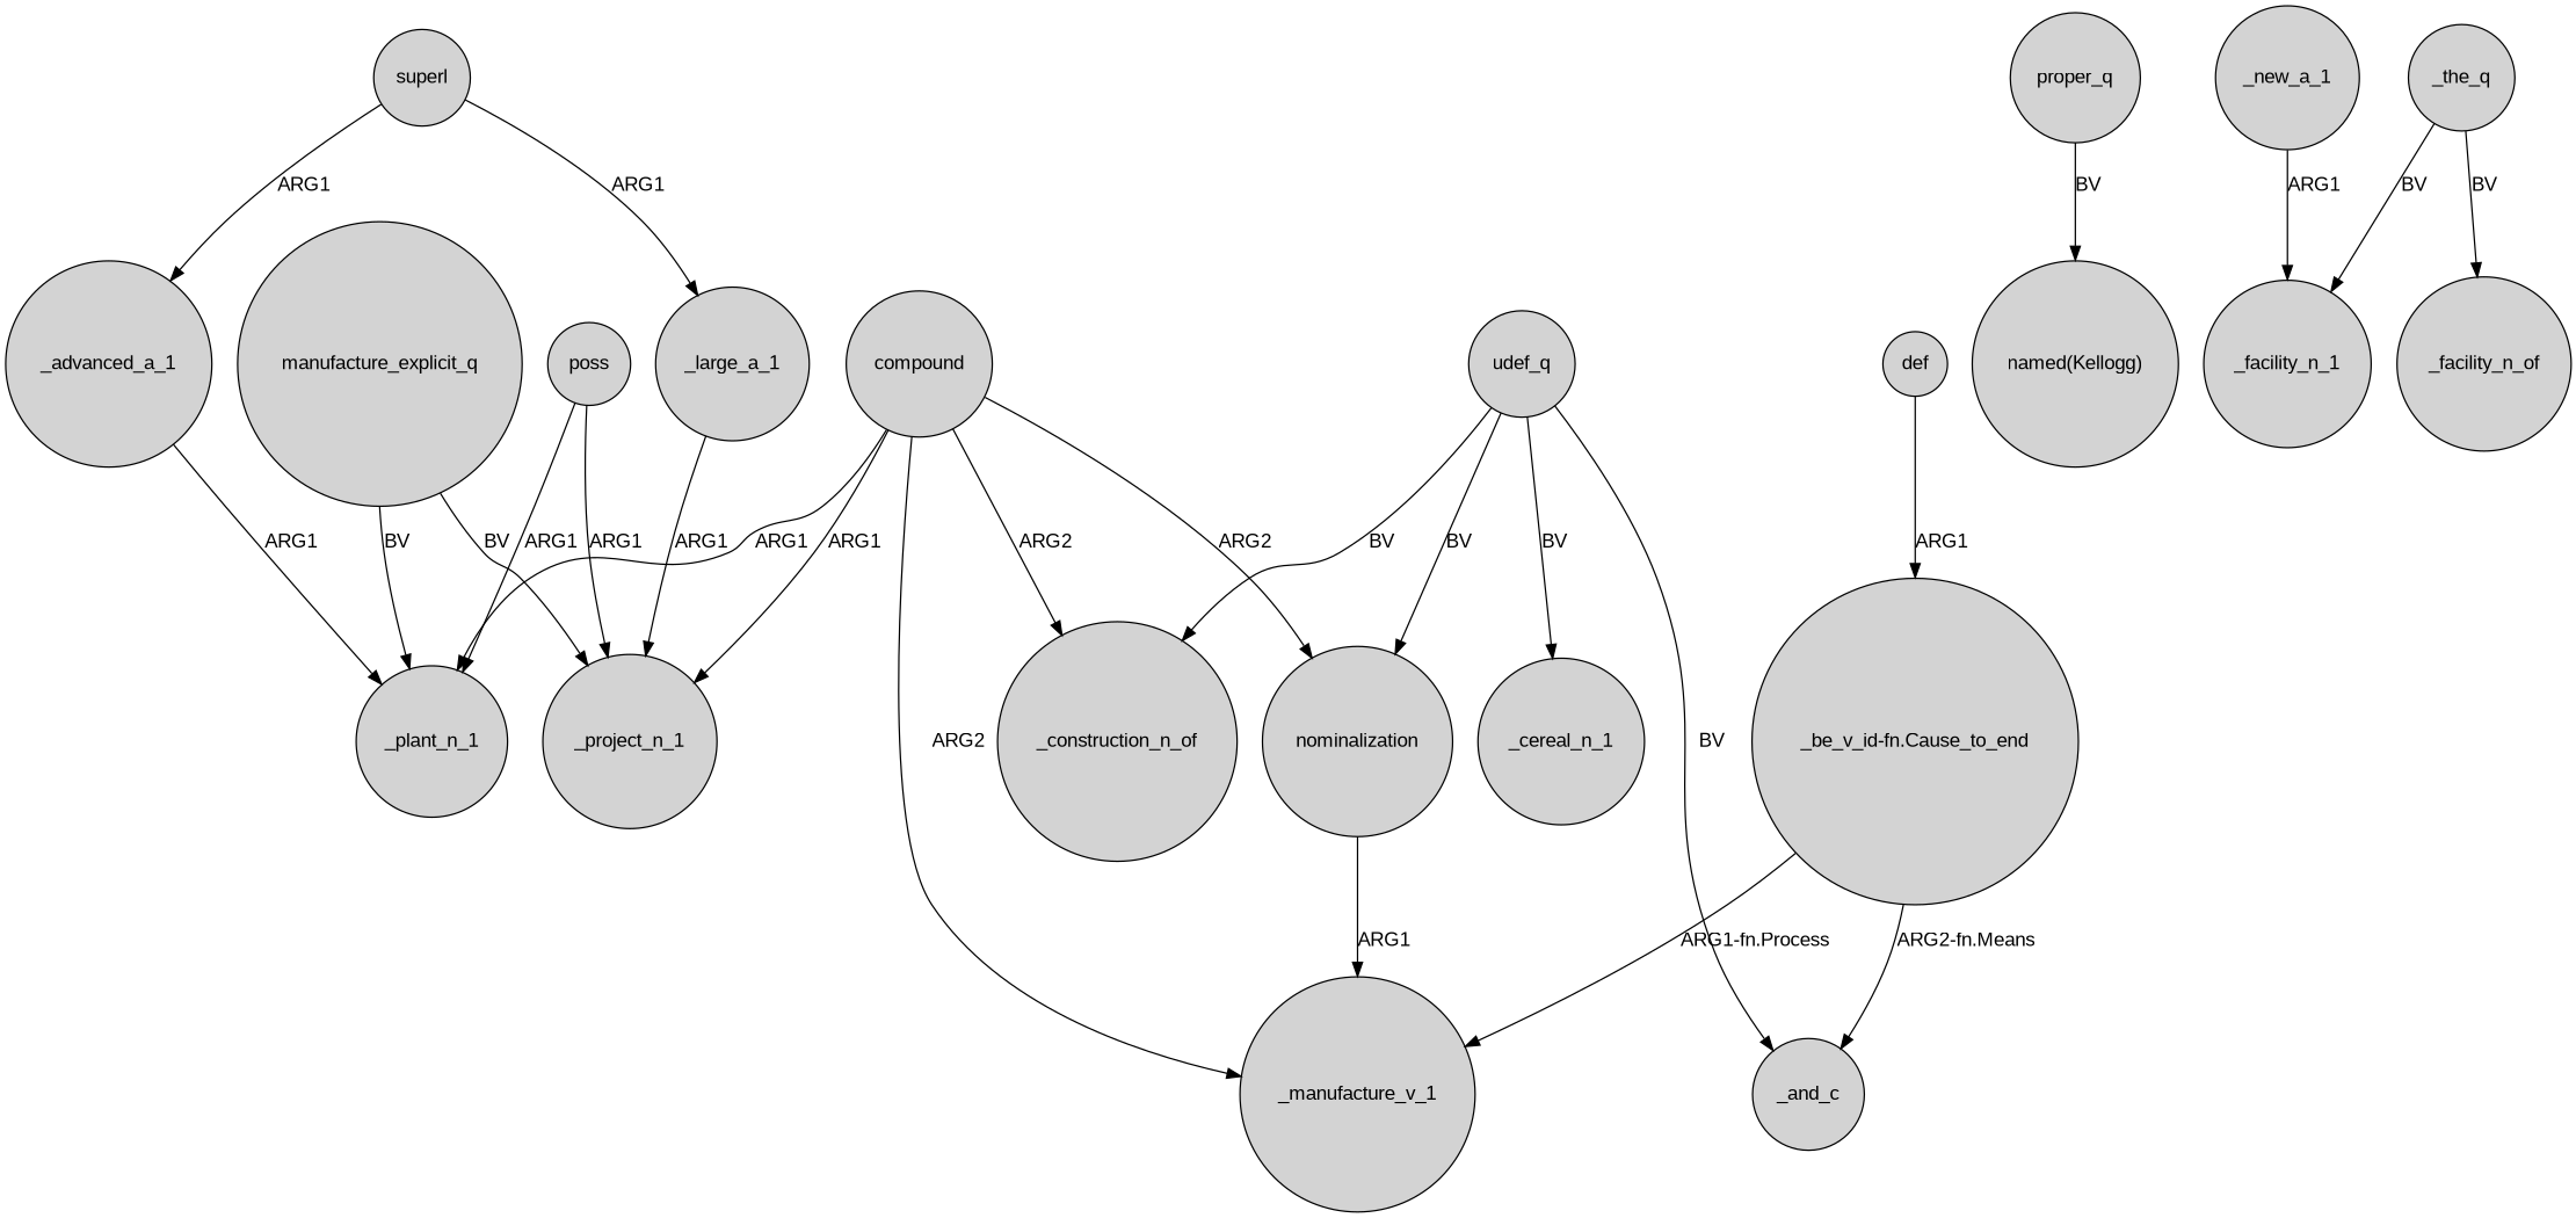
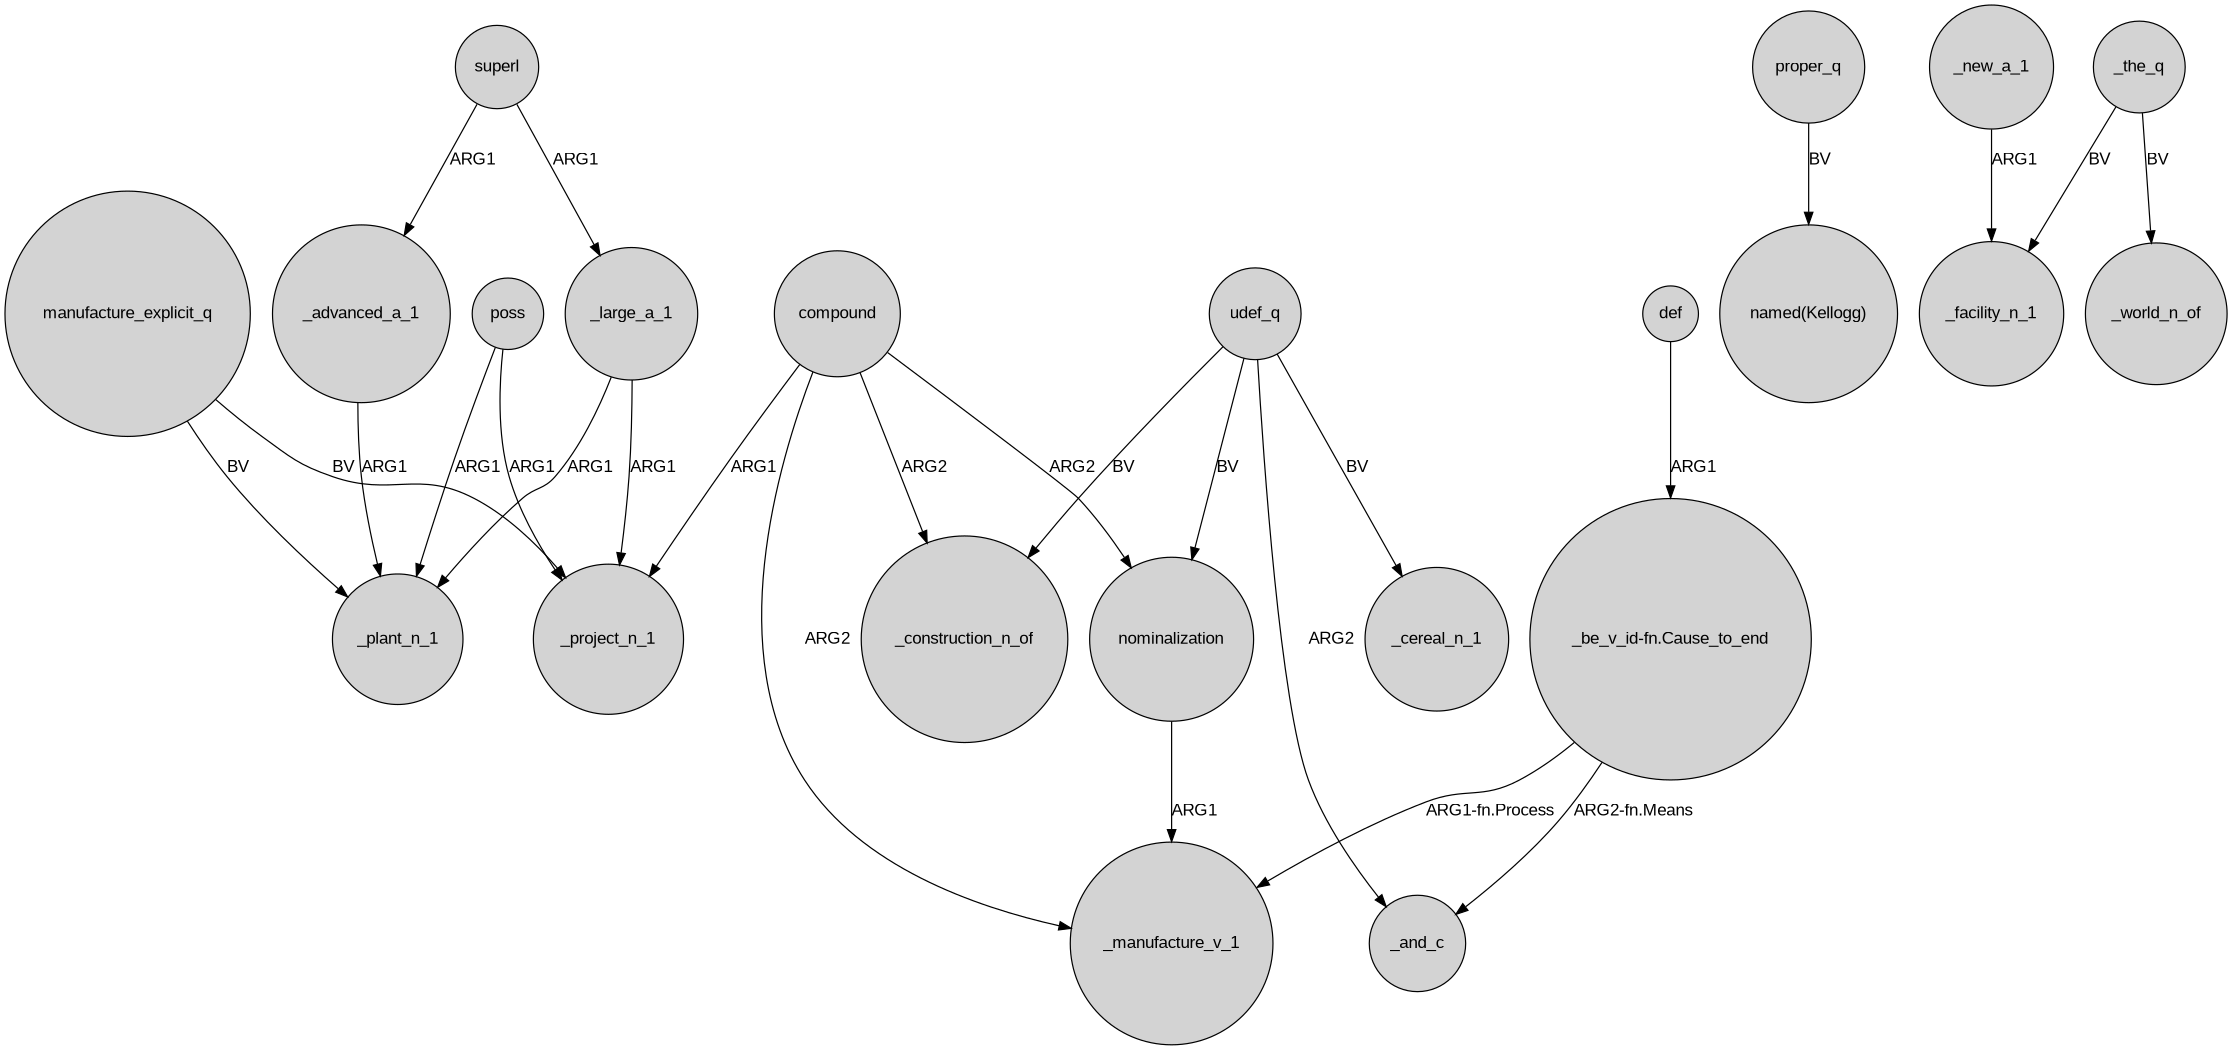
  digraph {
    fontname="Liberation Sans"
    node [fontname="Liberation Sans" shape=circle style=filled]
    edge [fontname="Liberation Sans"]
    poss
    _plant_n_1
    _project_n_1
    n4 [label=manufacture_explicit_q]
    superl
    _advanced_a_1
    _large_a_1
    proper_q
    "named(Kellogg)"
    udef_q
    nominalization
    _and_c
    _cereal_n_1
    _construction_n_of
    _manufacture_v_1
    n16 [label=def]
    "_be_v_id-fn.Cause_to_end"
    compound
    _new_a_1
    _facility_n_1
    _the_q
-   _world_n_of [label=_facility_n_of]
+   _world_n_of
    poss -> _plant_n_1 [label=ARG1]
    poss -> _project_n_1 [label=ARG1]
    n4 -> _plant_n_1 [label=BV]
    n4 -> _project_n_1 [label=BV]
    superl -> _advanced_a_1 [label=ARG1]
    superl -> _large_a_1 [label=ARG1]
    _advanced_a_1 -> _plant_n_1 [label=ARG1]
    _large_a_1 -> _project_n_1 [label=ARG1]
    proper_q -> "named(Kellogg)" [label=BV]
    udef_q -> nominalization [label=BV]
-   udef_q -> _and_c [label=BV]
+   udef_q -> _and_c [label=ARG2]
    udef_q -> _cereal_n_1 [label=BV]
    udef_q -> _construction_n_of [label=BV]
    nominalization -> _manufacture_v_1 [label=ARG1]
    n16 -> "_be_v_id-fn.Cause_to_end" [label=ARG1]
    "_be_v_id-fn.Cause_to_end" -> _and_c [label="ARG2-fn.Means"]
    "_be_v_id-fn.Cause_to_end" -> _manufacture_v_1 [label="ARG1-fn.Process"]
-   compound -> _plant_n_1 [label=ARG1]
+   _large_a_1 -> _plant_n_1 [label=ARG1]
    compound -> _project_n_1 [label=ARG1]
    compound -> nominalization [label=ARG2]
    compound -> _construction_n_of [label=ARG2]
    compound -> _manufacture_v_1 [label=ARG2]
    _new_a_1 -> _facility_n_1 [label=ARG1]
    _the_q -> _facility_n_1 [label=BV]
    _the_q -> _world_n_of [label=BV]
  }
